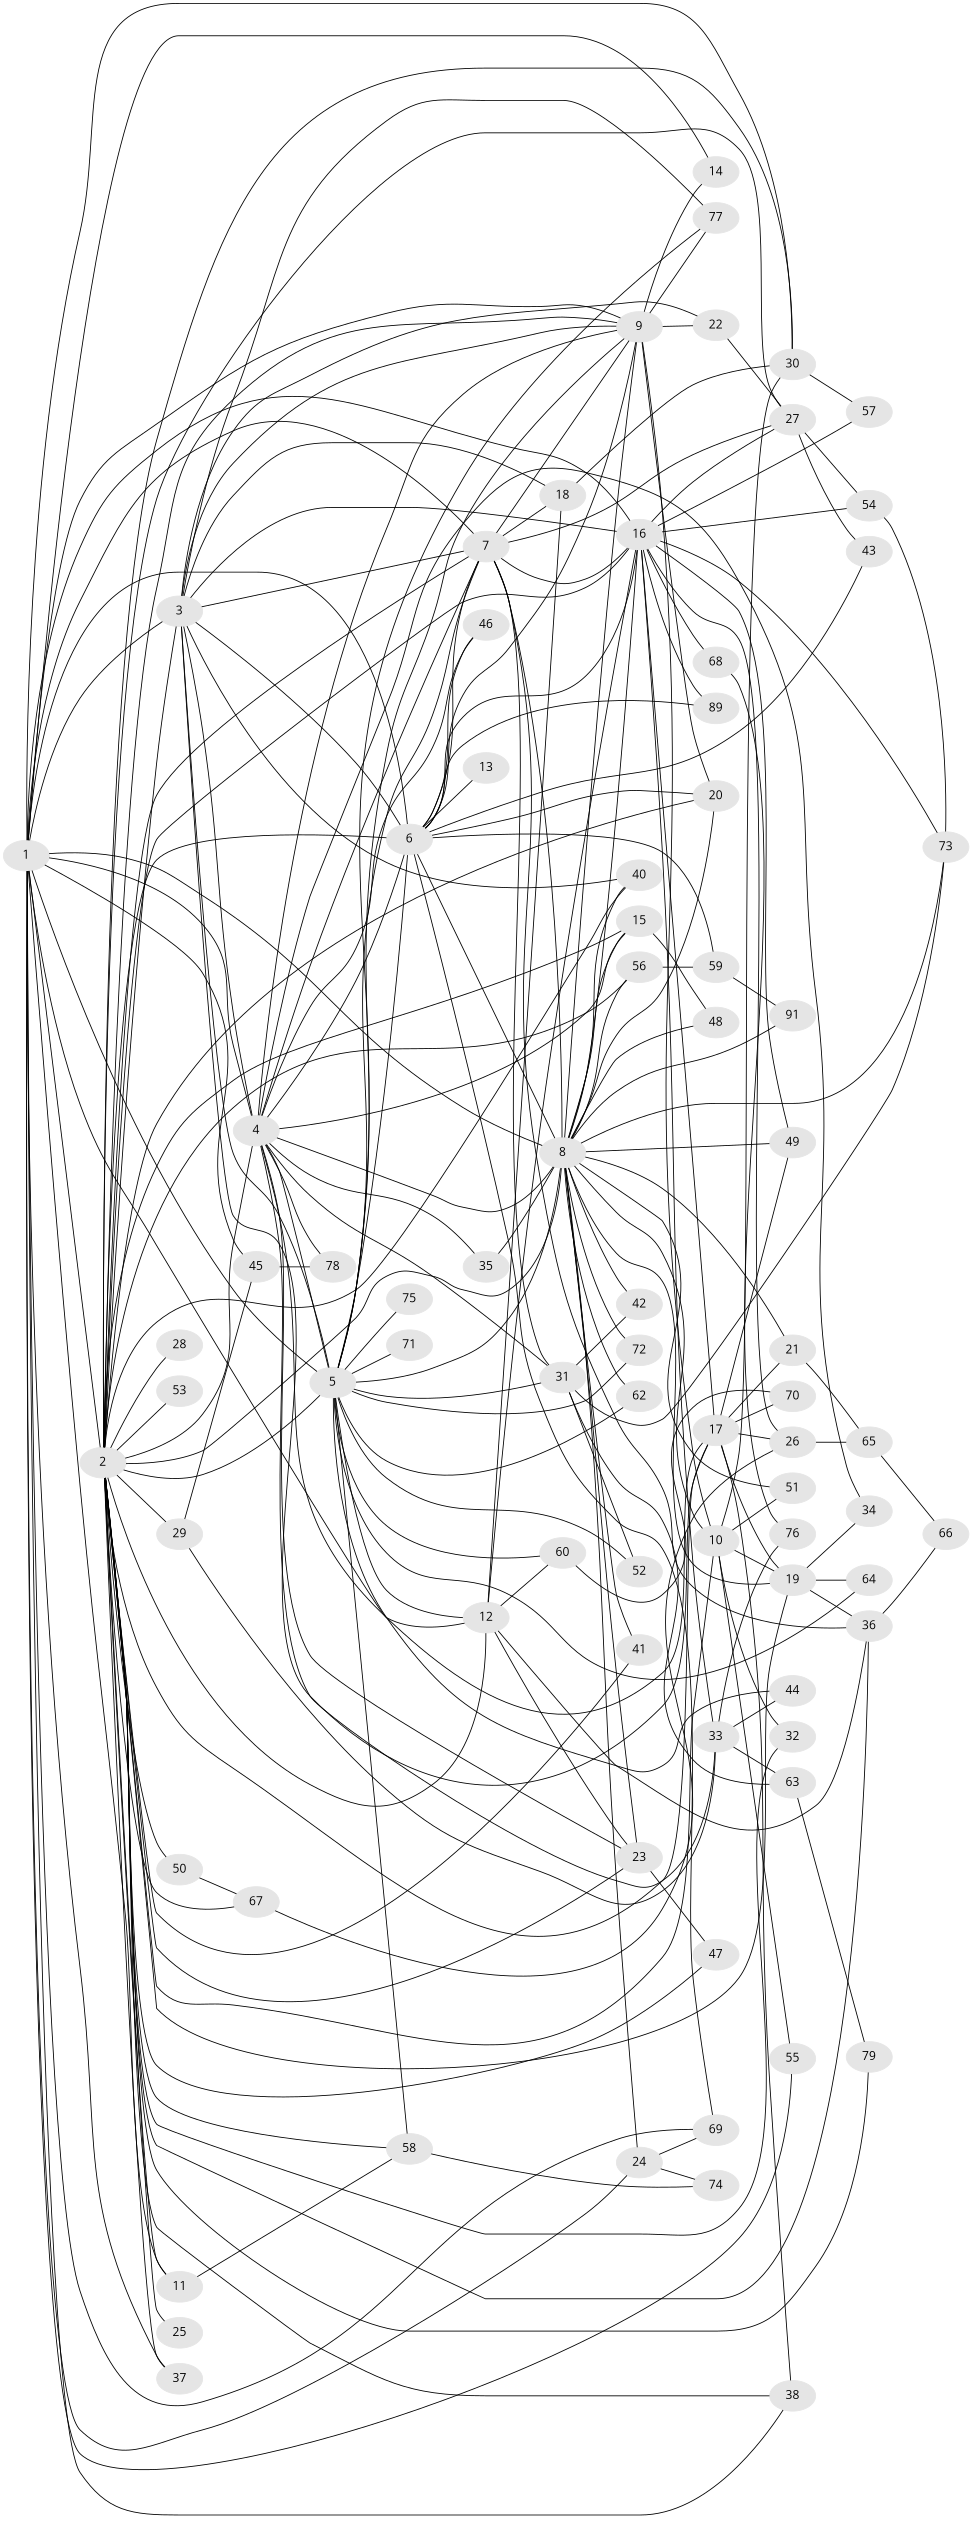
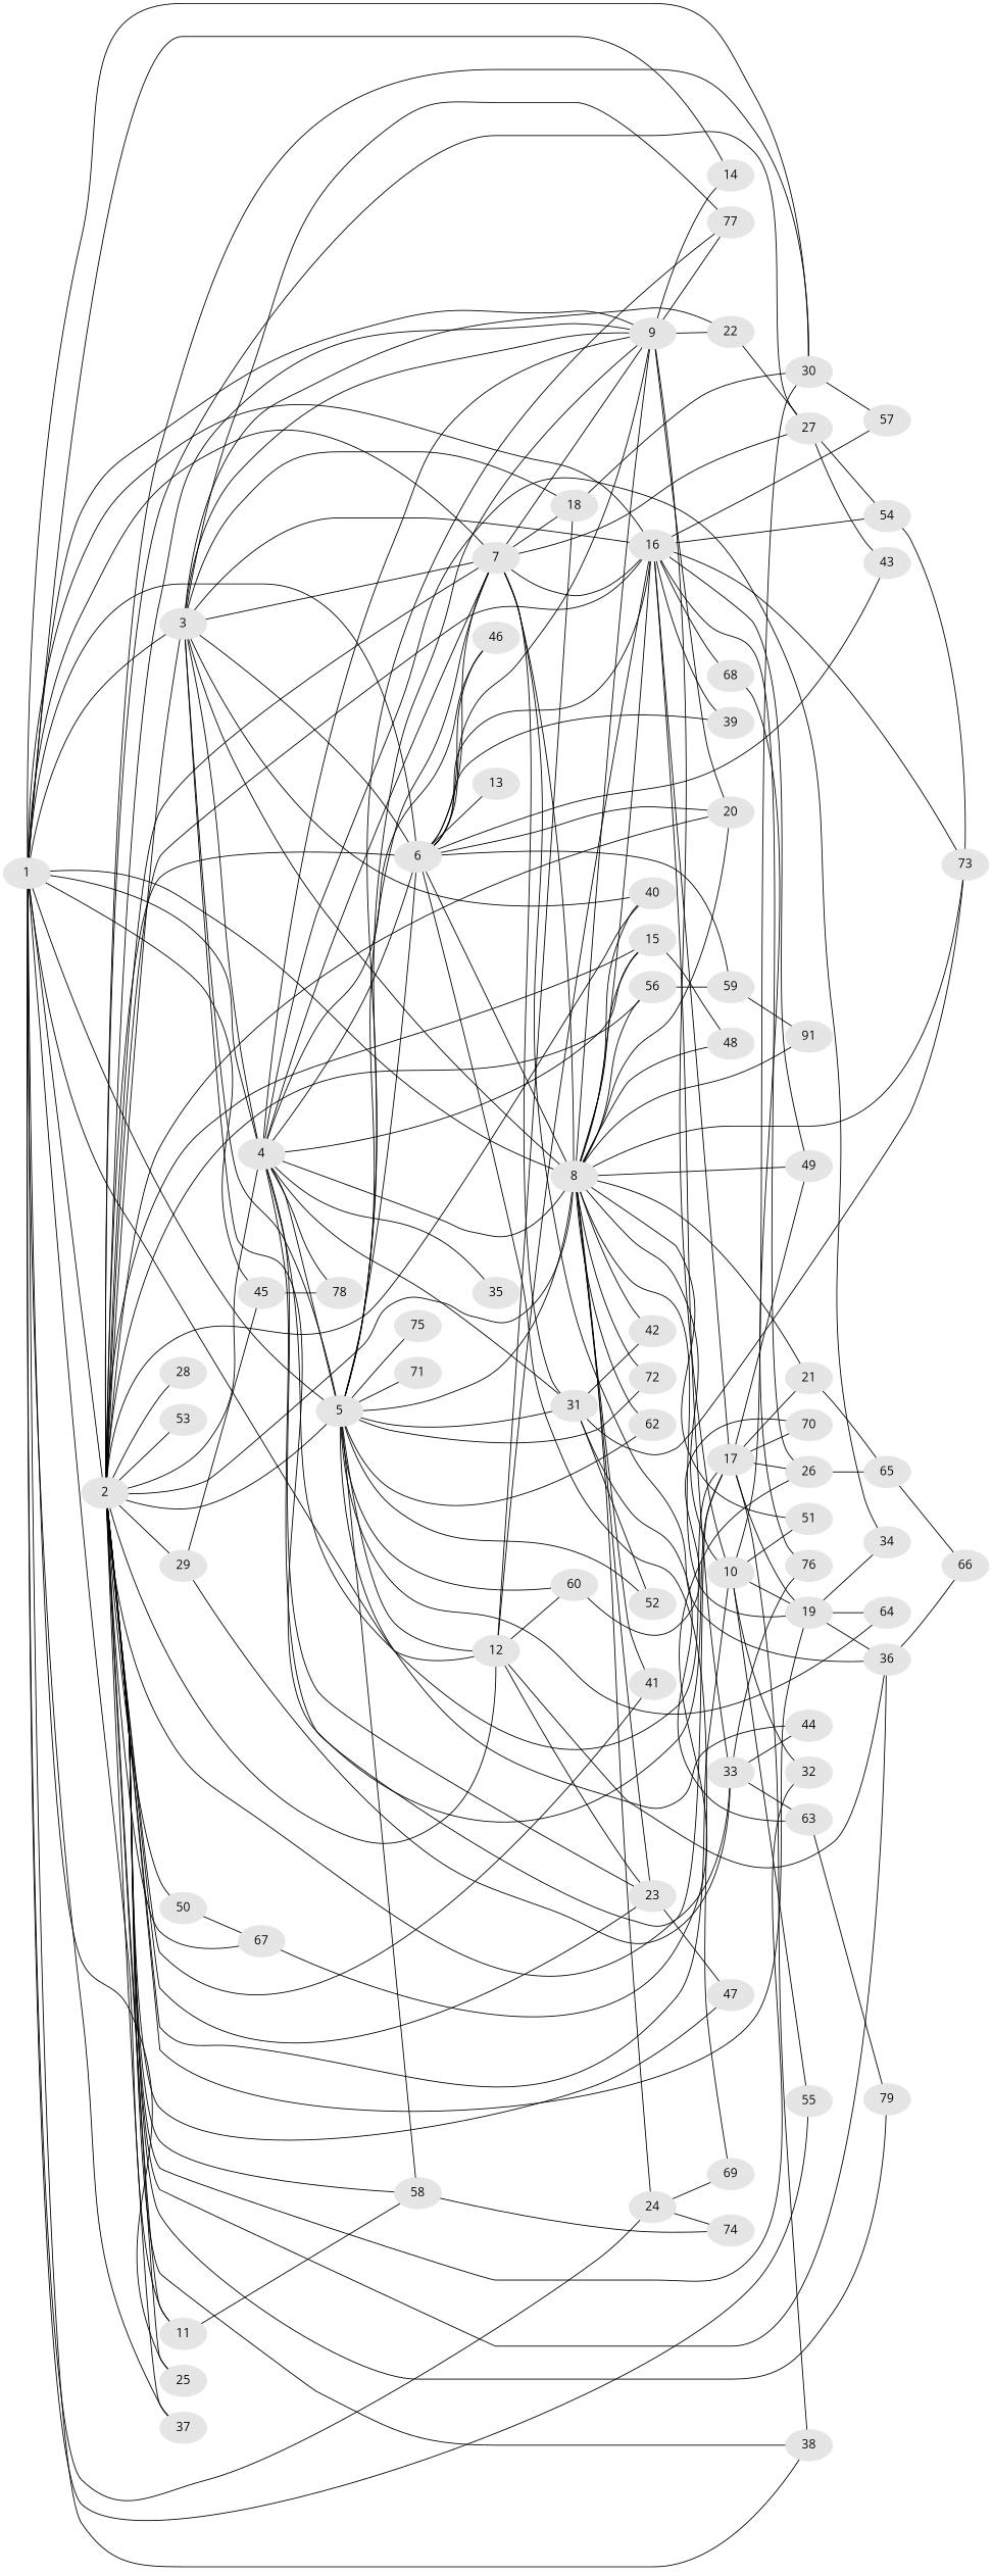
  graph {
    fontname="Open Sans"
    rankdir=LR
    node [color=gray90 fontname="Open Sans" style=filled]
    edge [fontname="Open Sans" weight=1.0]
    1
    2
    3
    4
    5
    6
    7
    8
    9
    11
    12
    14
    16
    24
    25
    30
    37
    38
    45
    55
    10
    15
    17
    19
    20
    23
    27
    28
    29
    32
    36
    40
    41
    47
    50
    53
    56
    67
    79
    58
    22
    77
    18
    35
    31
    33
    34
    46
    78
    44
    52
    60
    62
    64
    71
    72
    75
    13
-   39 [label=89]
+   39
    43
    59
    69
    21
    42
    48
    49
    51
    n68 [label=91]
    73
    26
    54
    57
    68
    74
    70
    66
    63
    76
    65
    1 -- 2 [weight=3.0]
    1 -- 3 [weight=2.0]
    1 -- 4
    1 -- 5
    1 -- 6 [weight=2.0]
    1 -- 7 [weight=3.0]
    1 -- 8
    1 -- 9
    1 -- 11
    1 -- 12
    1 -- 14
    1 -- 16
    1 -- 24
-   1 -- 69
+   1 -- 25
    1 -- 30
    1 -- 37
    1 -- 38
    1 -- 45
    1 -- 55
    2 -- 3 [weight=3.0]
    2 -- 4
    2 -- 5
    2 -- 6
    2 -- 7
    2 -- 8
    2 -- 9
    2 -- 11
    2 -- 12
    2 -- 16
    2 -- 25
    2 -- 30
    2 -- 37
    2 -- 38
    2 -- 10
    2 -- 15
    2 -- 17
    2 -- 19
    2 -- 20
    2 -- 23
    2 -- 27
    2 -- 28
    2 -- 29
    2 -- 32
    2 -- 36
    2 -- 40
    2 -- 41
    2 -- 47
    2 -- 50
    2 -- 53
    2 -- 56
    2 -- 67
    2 -- 79
    2 -- 58
    3 -- 4 [weight=2.0]
    3 -- 5 [weight=2.0]
    3 -- 6 [weight=2.0]
    3 -- 7 [weight=2.0]
-   35 -- 8 [weight=2.0]
+   3 -- 8 [weight=2.0]
    3 -- 9 [weight=3.0]
    3 -- 16 [weight=11.0]
    3 -- 17
    3 -- 40
    3 -- 22
    3 -- 77
    3 -- 18
    4 -- 5 [weight=2.0]
    4 -- 6 [weight=2.0]
    4 -- 7
    4 -- 8
    4 -- 9 [weight=2.0]
    4 -- 15
    4 -- 17
    4 -- 23
    4 -- 35
    4 -- 31
    4 -- 33
    4 -- 34
    4 -- 46
    4 -- 78
    5 -- 6
    5 -- 7
    5 -- 8
    5 -- 9
    5 -- 12
    5 -- 58
    5 -- 77
    5 -- 31
    5 -- 44
    5 -- 52
    5 -- 60
    5 -- 62
    5 -- 64
    5 -- 71
    5 -- 72
    5 -- 75
    6 -- 7
    6 -- 8
    6 -- 9 [weight=2.0]
    6 -- 16 [weight=2.0]
    6 -- 20
    6 -- 46
    6 -- 13 [weight=2.0]
    6 -- 39
    6 -- 43
    6 -- 59
    6 -- 69
    7 -- 8 [weight=2.0]
    7 -- 9
    7 -- 16
    7 -- 27
    7 -- 36
    7 -- 18
    7 -- 31
    8 -- 9 [weight=2.0]
    8 -- 16
    8 -- 24
    8 -- 10 [weight=2.0]
    8 -- 15
    8 -- 19
    8 -- 20
    8 -- 23
    8 -- 40
    8 -- 41
    8 -- 56 [weight=2.0]
    8 -- 62
    8 -- 72
    8 -- 21
    8 -- 42
    8 -- 48
    8 -- 49
    8 -- 51
    8 -- n68
    8 -- 73
    9 -- 14
    9 -- 10
    9 -- 20
    9 -- 22
    9 -- 77
    11 -- 58
    12 -- 16
    12 -- 23
    12 -- 36
    12 -- 18
    12 -- 60
    16 -- 17
-   16 -- 27
    16 -- 33
    16 -- 39
    16 -- 49
    16 -- 73
    16 -- 26
    16 -- 54
    16 -- 57
    16 -- 68 [weight=2.0]
    24 -- 69
    24 -- 74
    30 -- 57
    45 -- 78
    10 -- 30
    10 -- 55
    10 -- 19
    10 -- 32
    10 -- 51
    15 -- 48
    17 -- 38
    17 -- 19
    17 -- 21
    17 -- 49
    17 -- 26
    17 -- 70
    19 -- 36
    19 -- 34
    19 -- 64
    23 -- 47
    27 -- 43
    27 -- 54
    29 -- 45
    29 -- 33
    36 -- 66
    50 -- 67
    56 -- 59
    67 -- 26
    58 -- 74
    22 -- 27
    18 -- 30
    31 -- 52
    31 -- 42
    31 -- 73
    31 -- 63
    33 -- 44
    33 -- 63
    33 -- 76
    60 -- 70
    59 -- n68
    21 -- 65
    26 -- 65
    54 -- 73
    68 -- 76
    63 -- 79
    65 -- 66
  }
